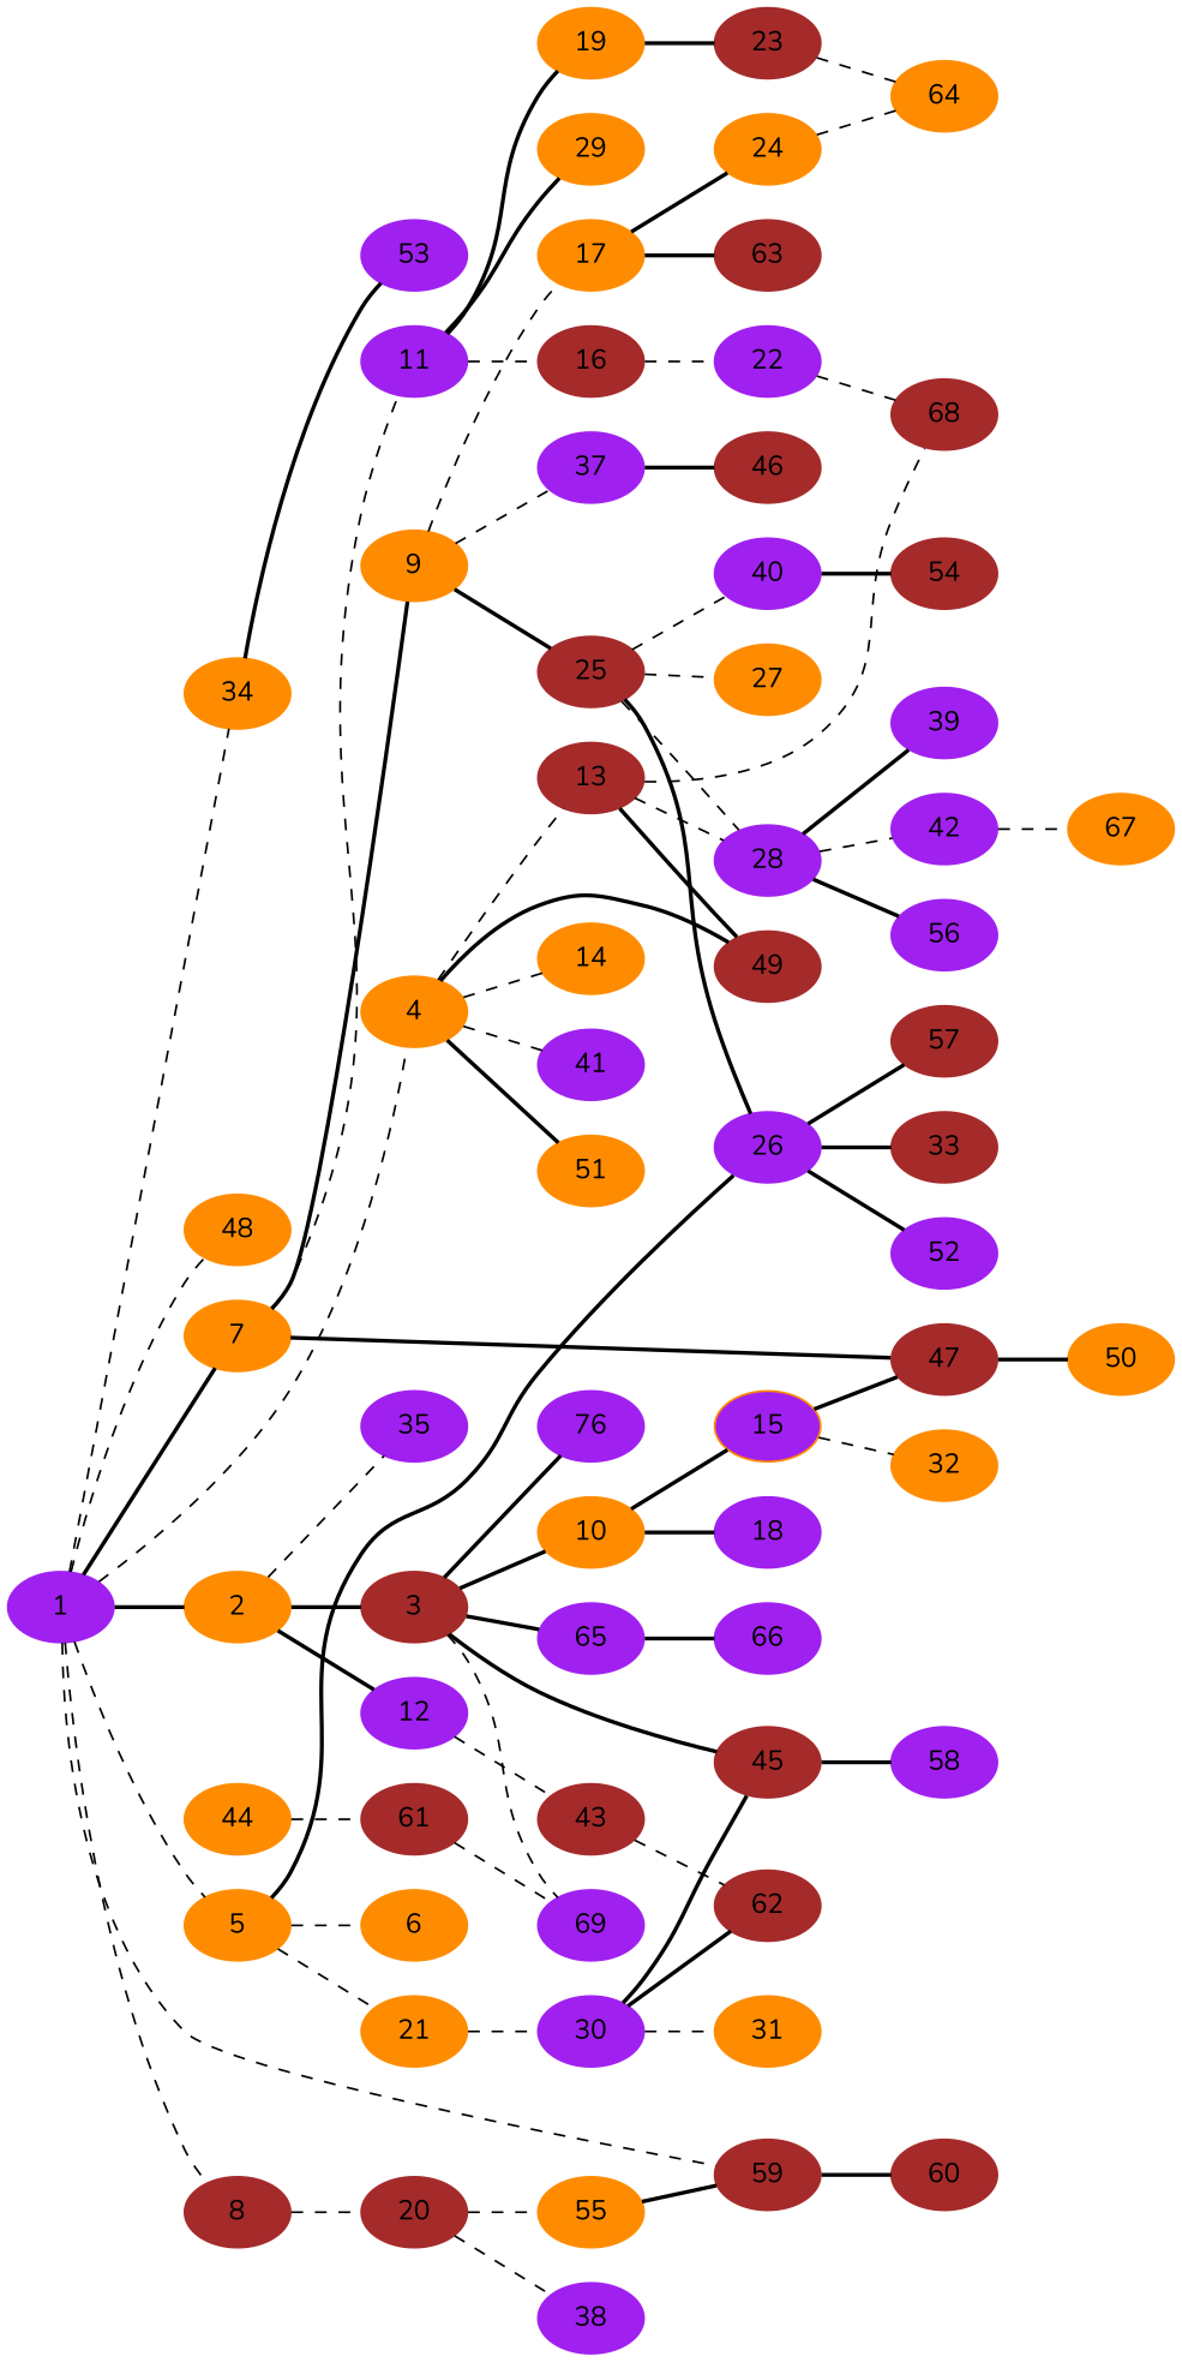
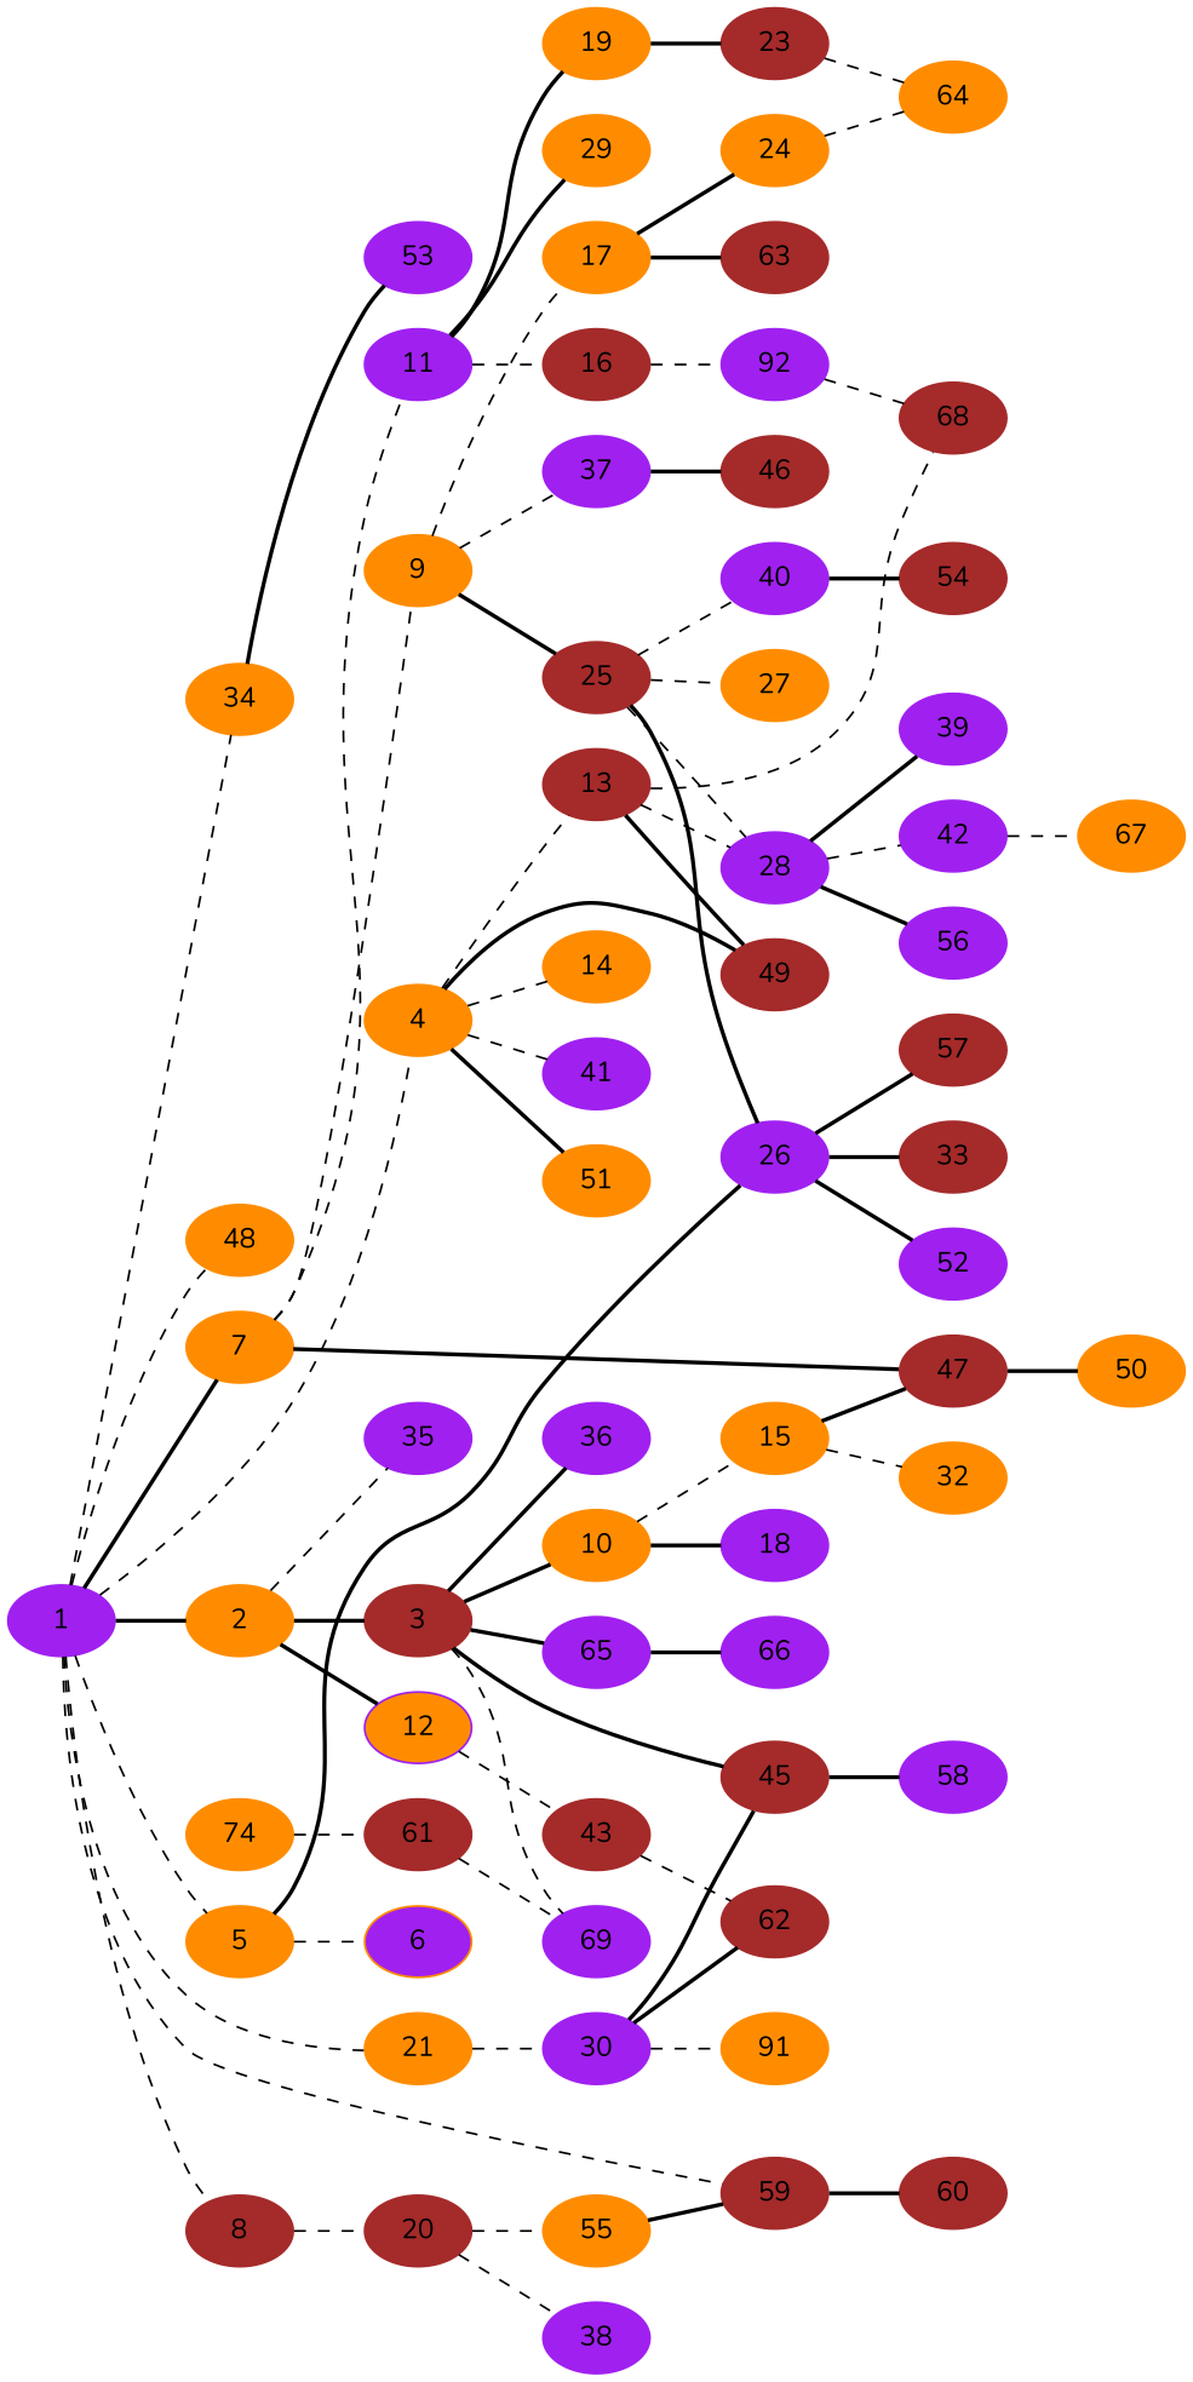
  graph {
    fontname=Nunito
    rankdir=LR
    node [color=darkorange fontname=Nunito style=filled]
    edge [fontname=Nunito style=dashed]
    1 [color=purple]
    2
    4
    5
    7
    8 [color=brown]
    21
    34
    48
    59 [color=brown]
    3 [color=brown]
-   12 [color=purple]
+   12 [color=purple fillcolor=darkorange]
    35 [color=purple]
    13 [color=brown]
    14
    41 [color=purple]
    49 [color=brown]
    51
-   6
+   6 [fillcolor=purple]
    26 [color=purple]
    9
    11 [color=purple]
    47 [color=brown]
    20 [color=brown]
    30 [color=purple]
    53 [color=purple]
    60 [color=brown]
    10
-   36 [color=purple label=76]
+   36 [color=purple]
    45 [color=brown]
    65 [color=purple]
    69 [color=purple]
    43 [color=brown]
-   15 [fillcolor=purple]
+   15
    18 [color=purple]
    58 [color=purple]
    66 [color=purple]
    28 [color=purple]
    68 [color=brown]
    33 [color=brown]
    52 [color=purple]
    57 [color=brown]
    17
    25 [color=brown]
    37 [color=purple]
    16 [color=brown]
    19
    29
    50
    38 [color=purple]
    55
    24
    63 [color=brown]
    27
    40 [color=purple]
    46 [color=brown]
    32
-   22 [color=purple]
+   22 [color=purple label=92]
    23 [color=brown]
    62 [color=brown]
    39 [color=purple]
    42 [color=purple]
    56 [color=purple]
    64
    61 [color=brown]
-   44
-   31
+   44 [label=74]
+   31 [label=91]
    54 [color=brown]
    67
    1 -- 2 [style=bold]
    1 -- 4
    1 -- 5
    1 -- 7 [style=bold]
    1 -- 8
-   5 -- 21
+   1 -- 21
    1 -- 34
    1 -- 48
    1 -- 59
    2 -- 3 [style=bold]
    2 -- 12 [style=bold]
    2 -- 35
    4 -- 13
    4 -- 14
    4 -- 41
    4 -- 49 [style=bold]
    4 -- 51 [style=bold]
    5 -- 6
    5 -- 26 [style=bold]
-   7 -- 9 [style=bold]
+   7 -- 9
    7 -- 11
    7 -- 47 [style=bold]
    8 -- 20
    21 -- 30
    34 -- 53 [style=bold]
    59 -- 60 [style=bold]
    3 -- 10 [style=bold]
    3 -- 36 [style=bold]
    3 -- 45 [style=bold]
    3 -- 65 [style=bold]
    3 -- 69
    12 -- 43
    13 -- 49 [style=bold]
    13 -- 28
    13 -- 68
    26 -- 33 [style=bold]
    26 -- 52 [style=bold]
    26 -- 57 [style=bold]
    9 -- 17
    9 -- 25 [style=bold]
    9 -- 37
    11 -- 16
    11 -- 19 [style=bold]
    11 -- 29 [style=bold]
    47 -- 50 [style=bold]
    20 -- 38
    20 -- 55
    30 -- 45 [style=bold]
    30 -- 62 [style=bold]
    30 -- 31
-   10 -- 15 [style=bold]
+   10 -- 15
    10 -- 18 [style=bold]
    45 -- 58 [style=bold]
    65 -- 66 [style=bold]
    43 -- 62
    15 -- 47 [style=bold]
    15 -- 32
    28 -- 39 [style=bold]
    28 -- 42
    28 -- 56 [style=bold]
    17 -- 24 [style=bold]
    17 -- 63 [style=bold]
    25 -- 26 [style=bold]
    25 -- 28
    25 -- 27
    25 -- 40
    37 -- 46 [style=bold]
    16 -- 22
    19 -- 23 [style=bold]
    55 -- 59 [style=bold]
    24 -- 64
    40 -- 54 [style=bold]
    22 -- 68
    23 -- 64
    42 -- 67
    61 -- 69
    44 -- 61
  }
